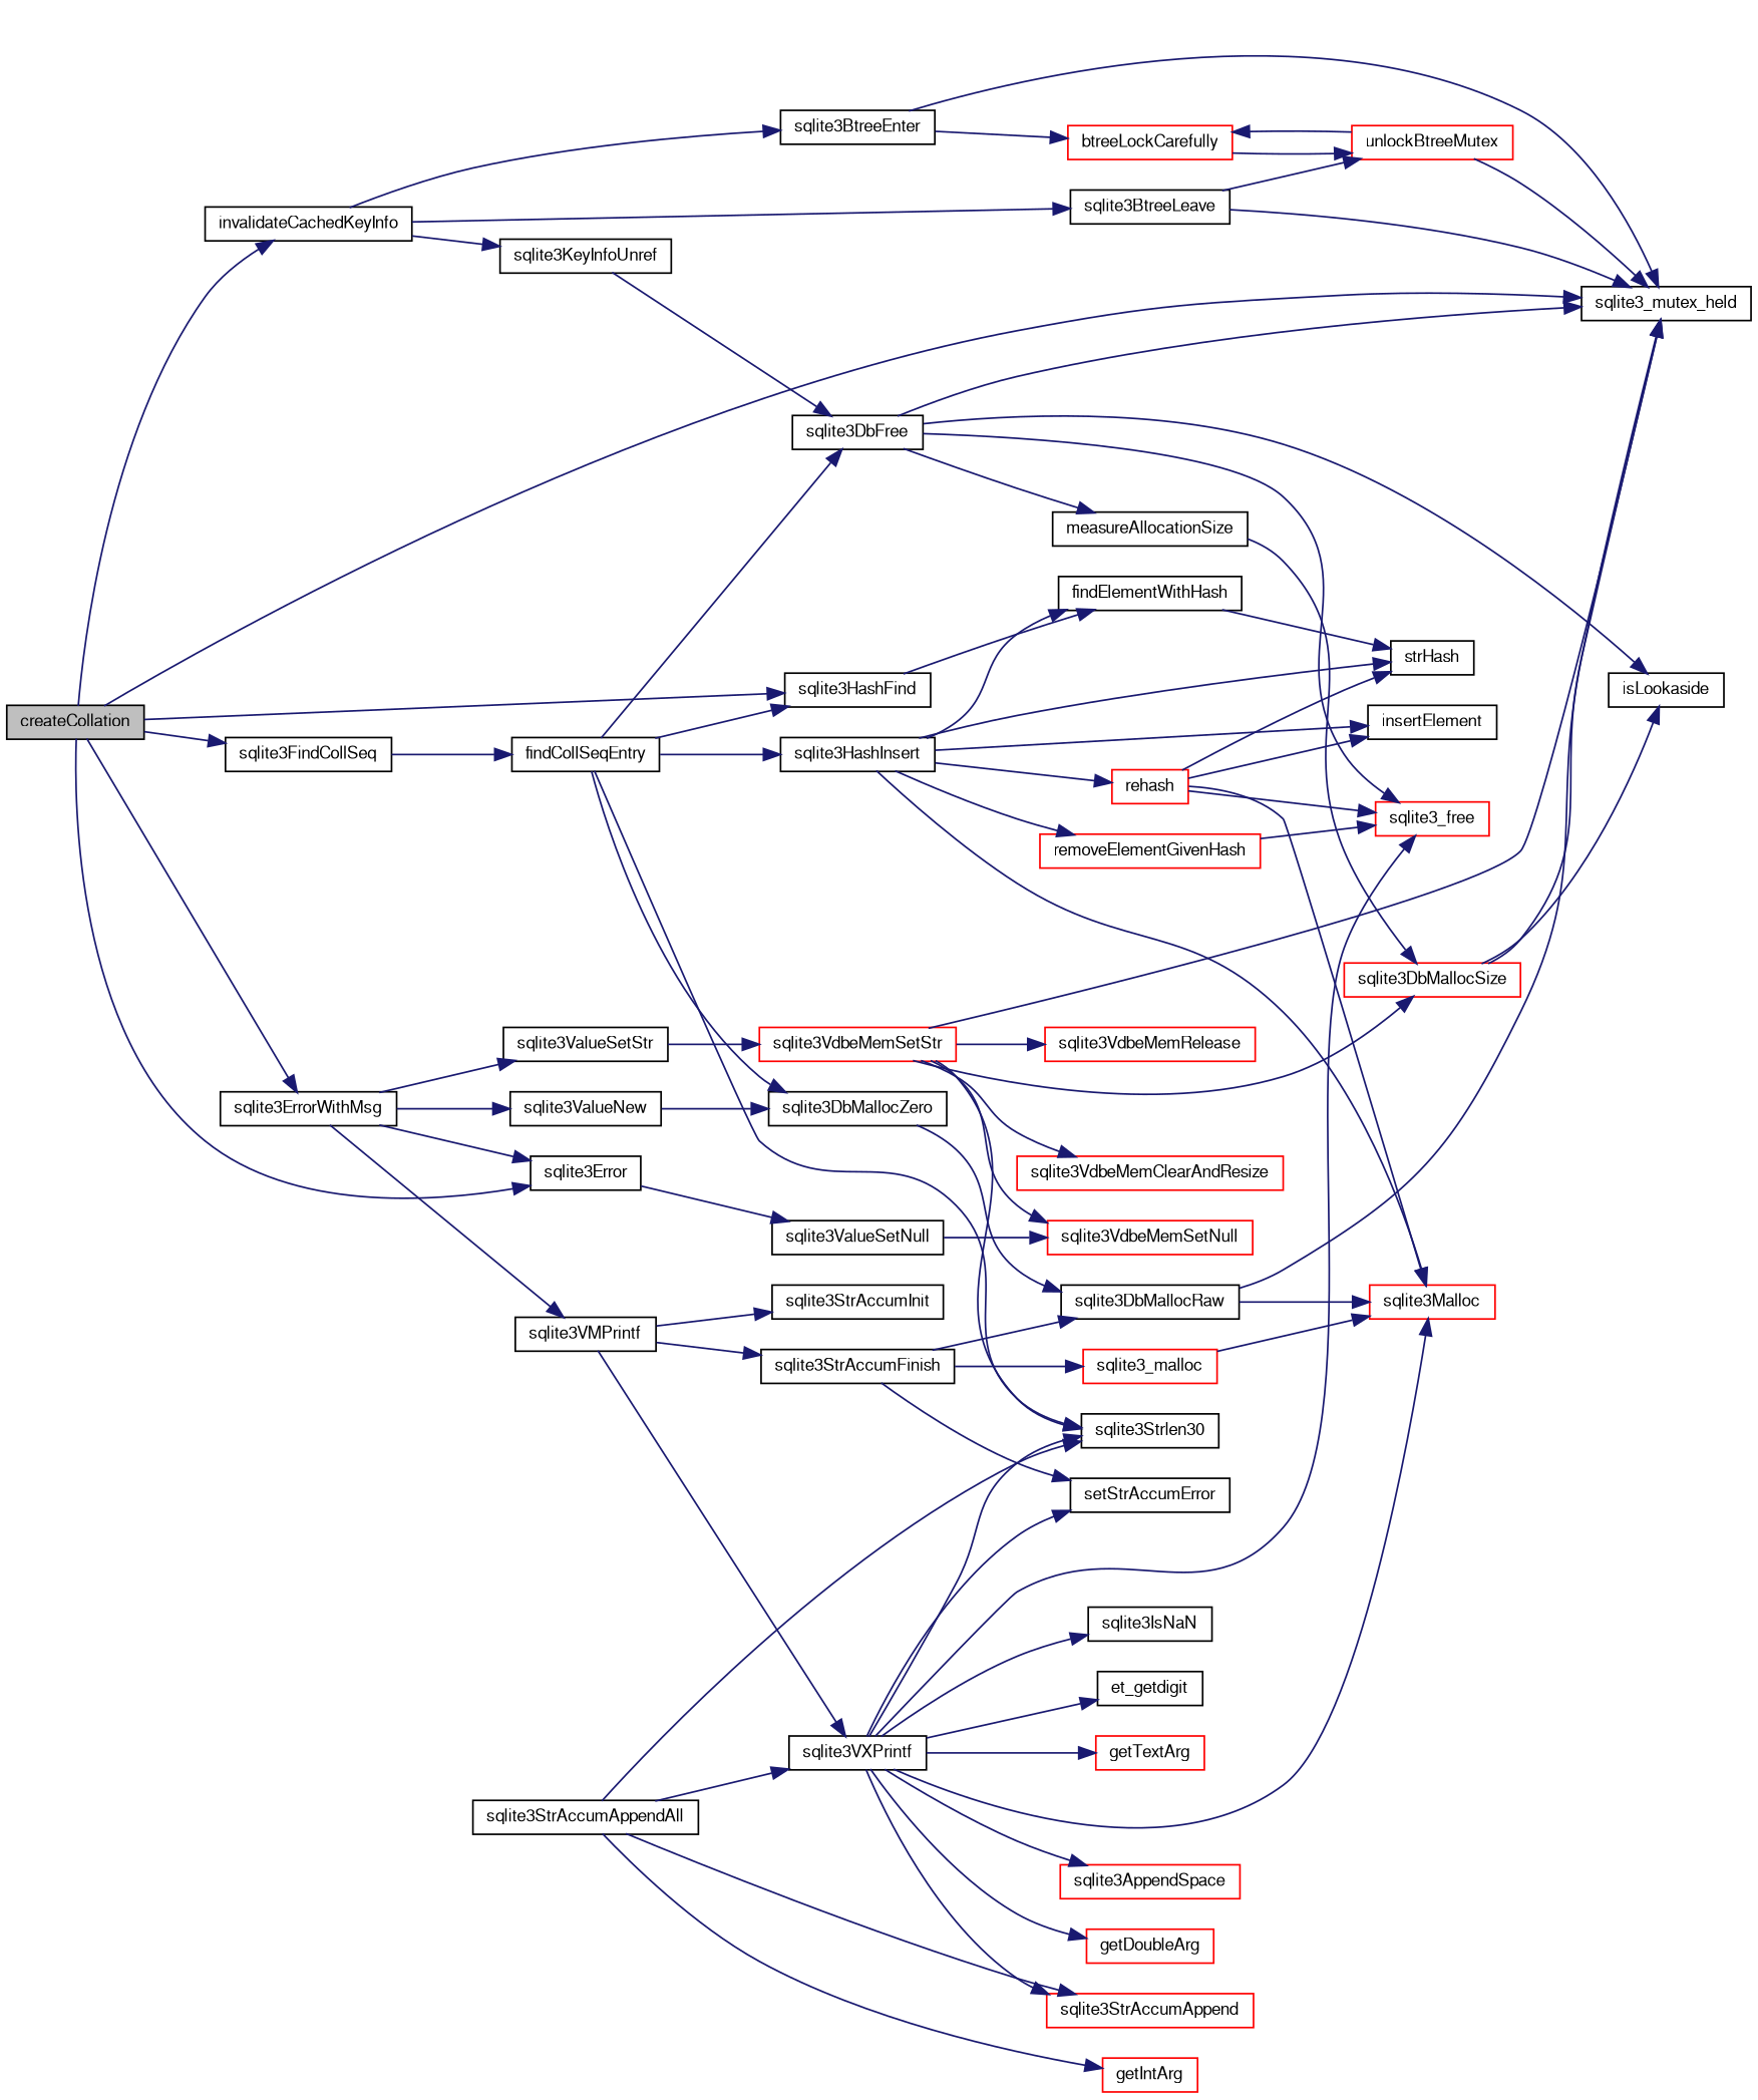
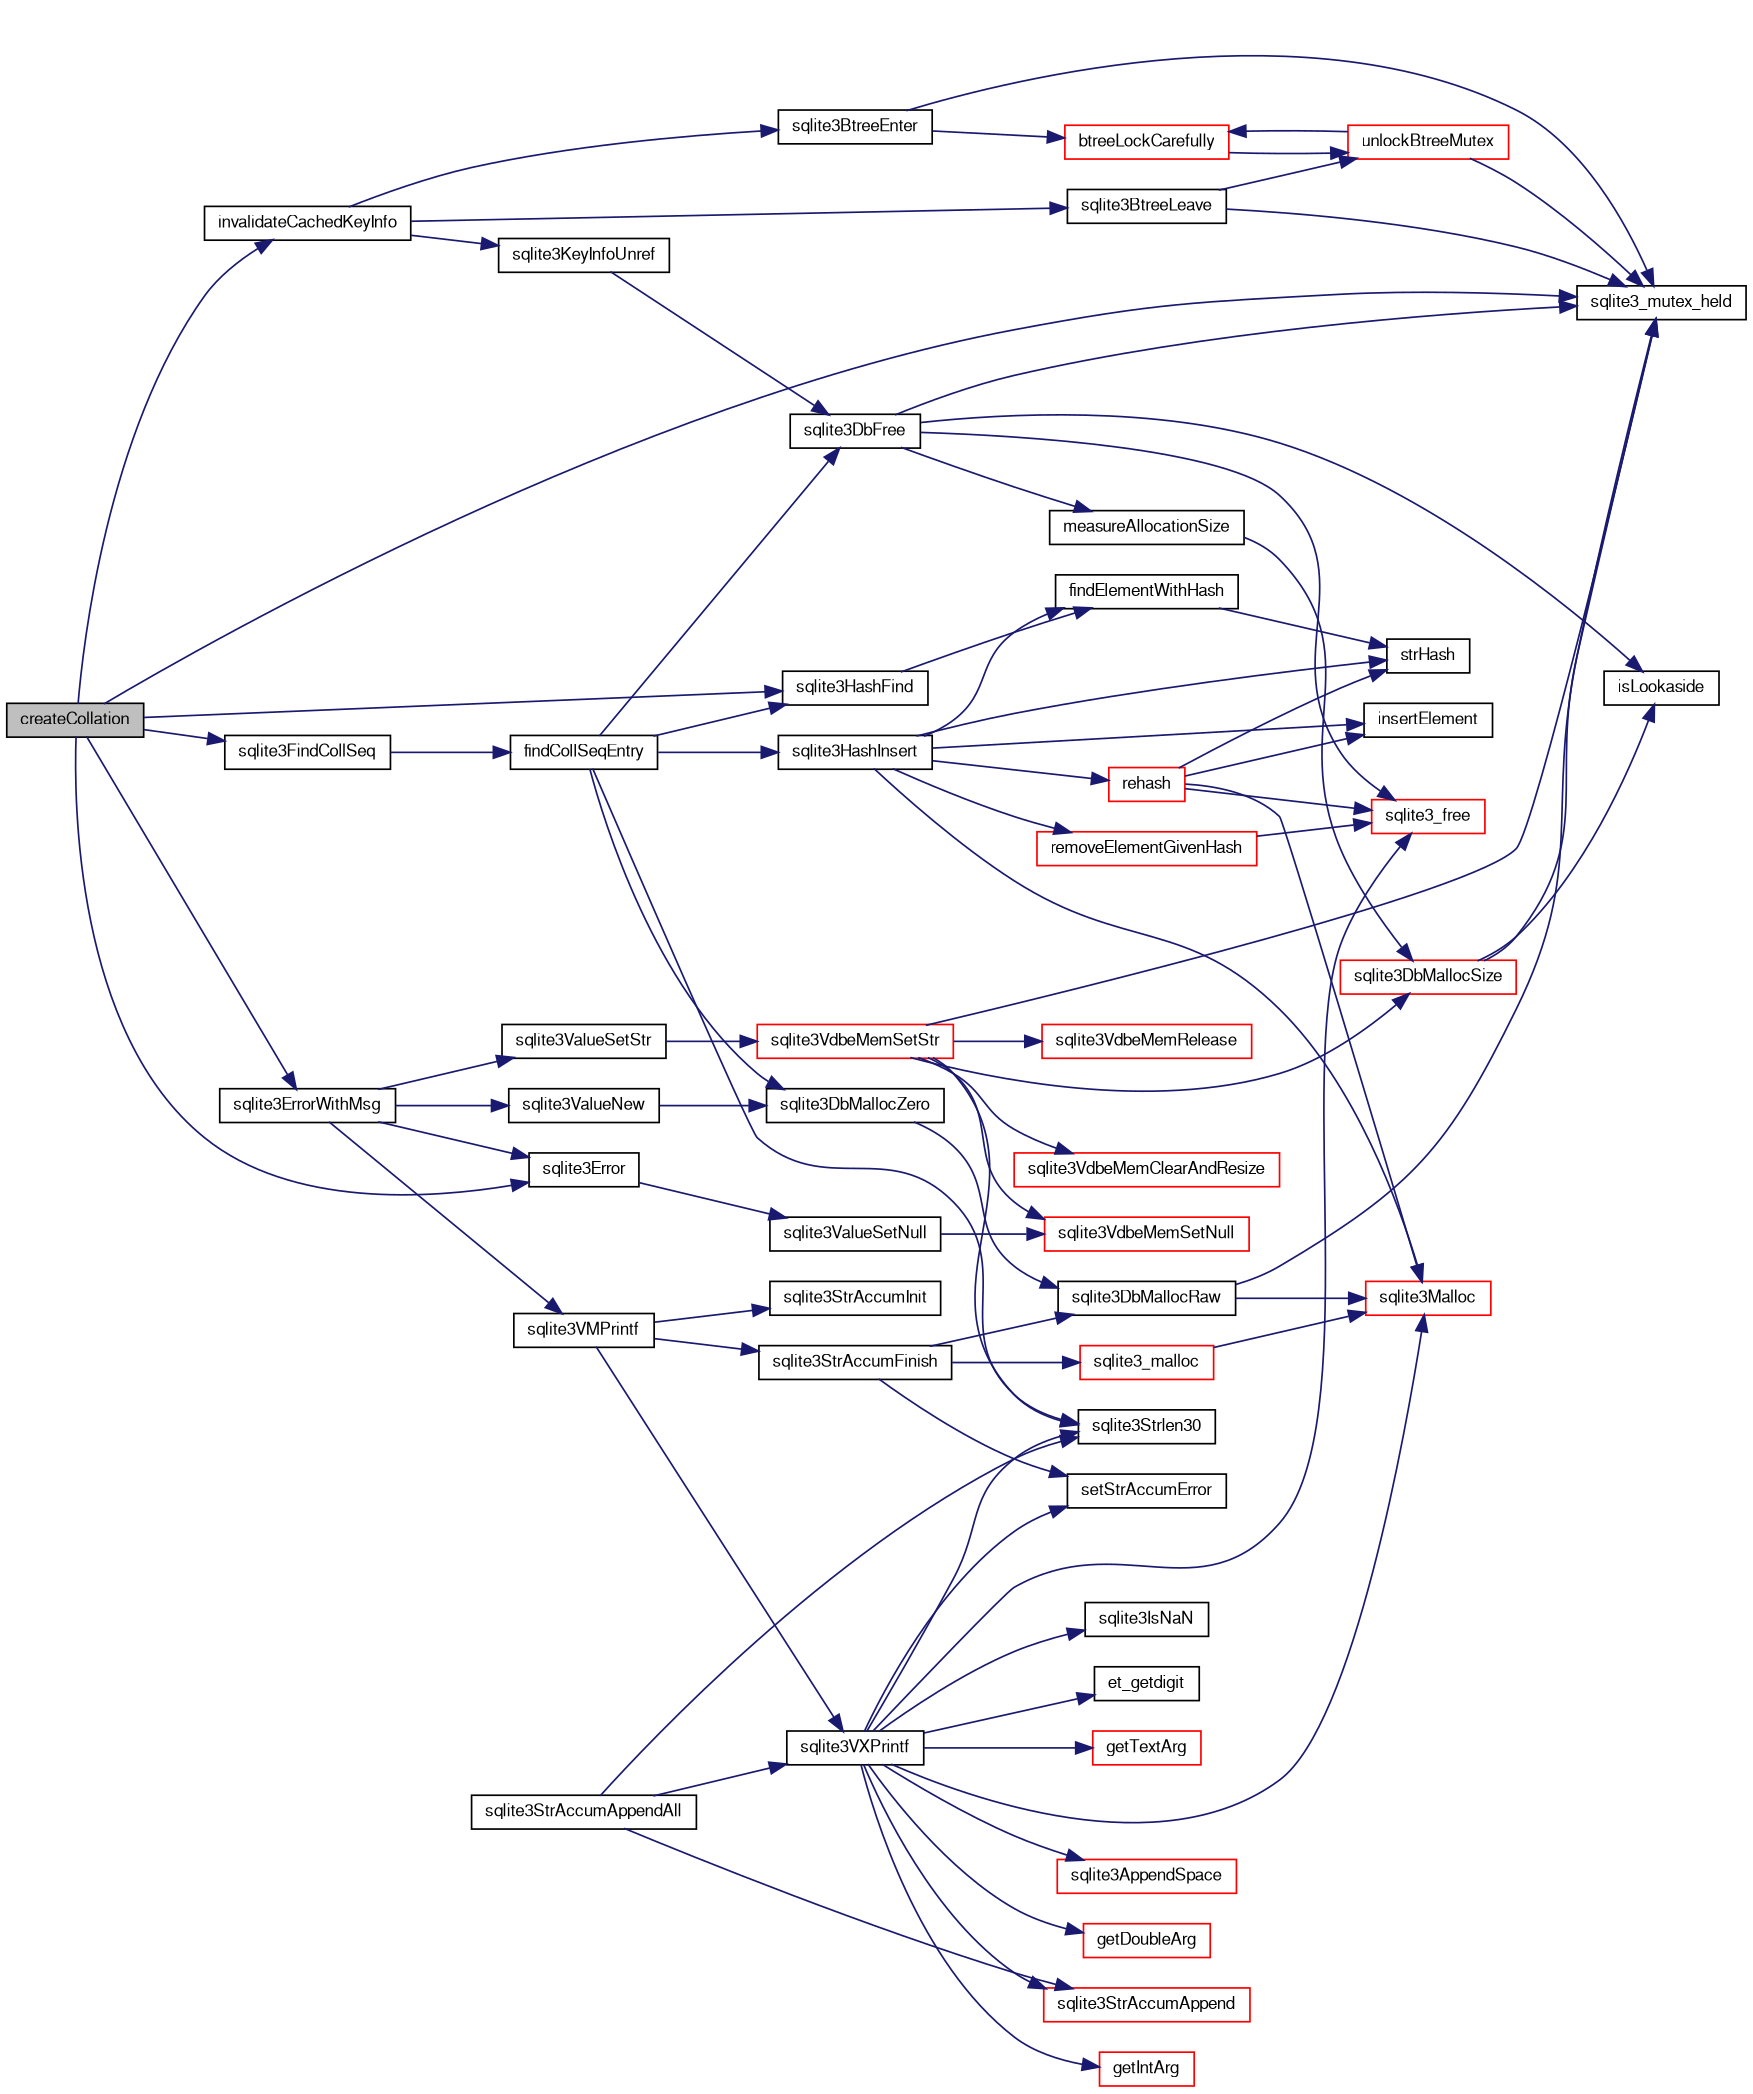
  digraph {
    rankdir=LR
    node [color=black fillcolor=white fontname=FreeSans fontsize=10 shape=record style=filled]
    edge [color=midnightblue fontname=FreeSans fontsize=10 labelfontname=FreeSans labelfontsize=10 style=solid]
    n1 [fillcolor=grey75 fontcolor=black height=0.2 label=createCollation width=0.4]
    n2 [height=0.2 label=sqlite3_mutex_held width=0.4]
    n3 [height=0.2 label=sqlite3FindCollSeq width=0.4]
    n4 [height=0.2 label=sqlite3HashFind width=0.4]
    n5 [height=0.2 label=sqlite3ErrorWithMsg width=0.4]
    n6 [height=0.2 label=sqlite3Error width=0.4]
    n7 [height=0.2 label=invalidateCachedKeyInfo width=0.4]
    n8 [height=0.2 label=findCollSeqEntry width=0.4]
    n9 [height=0.2 label=findElementWithHash width=0.4]
    n10 [height=0.2 label=sqlite3ValueNew width=0.4]
    n11 [height=0.2 label=sqlite3VMPrintf width=0.4]
    n12 [height=0.2 label=sqlite3ValueSetStr width=0.4]
    n13 [height=0.2 label=sqlite3ValueSetNull width=0.4]
    n14 [height=0.2 label=sqlite3BtreeEnter width=0.4]
    n15 [height=0.2 label=sqlite3KeyInfoUnref width=0.4]
    n16 [height=0.2 label=sqlite3BtreeLeave width=0.4]
    n17 [height=0.2 label=sqlite3Strlen30 width=0.4]
    n18 [height=0.2 label=sqlite3DbMallocZero width=0.4]
    n19 [height=0.2 label=sqlite3HashInsert width=0.4]
    n20 [height=0.2 label=sqlite3DbFree width=0.4]
    n21 [height=0.2 label=sqlite3DbMallocRaw width=0.4]
    n22 [height=0.2 label=strHash width=0.4]
    n23 [color=red height=0.2 label=sqlite3Malloc width=0.4]
    n24 [color=red height=0.2 label=removeElementGivenHash width=0.4]
    n25 [color=red height=0.2 label=rehash width=0.4]
    n26 [height=0.2 label=insertElement width=0.4]
    n27 [color=red height=0.2 label=sqlite3_free width=0.4]
    n28 [height=0.2 label=measureAllocationSize width=0.4]
    n29 [height=0.2 label=isLookaside width=0.4]
    n30 [color=red height=0.2 label=sqlite3DbMallocSize width=0.4]
    n31 [height=0.2 label=sqlite3StrAccumInit width=0.4]
    n32 [height=0.2 label=sqlite3VXPrintf width=0.4]
    n33 [height=0.2 label=sqlite3StrAccumFinish width=0.4]
    n34 [color=red height=0.2 label=sqlite3VdbeMemSetStr width=0.4]
    n35 [color=red height=0.2 label=sqlite3VdbeMemSetNull width=0.4]
    n36 [color=red height=0.2 label=sqlite3StrAccumAppend width=0.4]
    n37 [color=red height=0.2 label=getIntArg width=0.4]
    n38 [height=0.2 label=setStrAccumError width=0.4]
    n39 [color=red height=0.2 label=getDoubleArg width=0.4]
    n40 [height=0.2 label=sqlite3IsNaN width=0.4]
    n41 [height=0.2 label=et_getdigit width=0.4]
    n42 [color=red height=0.2 label=getTextArg width=0.4]
    n43 [color=red height=0.2 label=sqlite3AppendSpace width=0.4]
    n44 [color=red height=0.2 label=sqlite3_malloc width=0.4]
    n45 [height=0.2 label=sqlite3StrAccumAppendAll width=0.4]
    n46 [color=red height=0.2 label=sqlite3VdbeMemClearAndResize width=0.4]
    n47 [color=red height=0.2 label=sqlite3VdbeMemRelease width=0.4]
    n48 [color=red height=0.2 label=btreeLockCarefully width=0.4]
    n49 [color=red height=0.2 label=unlockBtreeMutex width=0.4]
    n1 -> n2
    n1 -> n3
    n1 -> n4
    n1 -> n5
    n1 -> n6
    n1 -> n7
    n3 -> n8
    n4 -> n9
    n5 -> n6
    n5 -> n10
    n5 -> n11
    n5 -> n12
    n6 -> n13
    n7 -> n14
    n7 -> n15
    n7 -> n16
    n8 -> n4
    n8 -> n17
    n8 -> n18
    n8 -> n19
    n8 -> n20
    n9 -> n22
    n10 -> n18
    n11 -> n31
    n11 -> n32
    n11 -> n33
    n12 -> n34
    n13 -> n35
    n14 -> n2
    n14 -> n48
    n15 -> n20
    n16 -> n2
    n16 -> n49
    n18 -> n21
    n19 -> n9
    n19 -> n22
    n19 -> n23
    n19 -> n24
    n19 -> n25
    n19 -> n26
    n20 -> n2
    n20 -> n27
    n20 -> n28
    n20 -> n29
    n21 -> n2
    n21 -> n23
    n24 -> n27
    n25 -> n22
    n25 -> n23
    n25 -> n26
    n25 -> n27
    n28 -> n30
    n30 -> n2
    n30 -> n29
    n32 -> n17
    n32 -> n23
    n32 -> n27
    n32 -> n36
-   n45 -> n37
+   n32 -> n37
    n32 -> n38
    n32 -> n39
    n32 -> n40
    n32 -> n41
    n32 -> n42
    n32 -> n43
    n33 -> n21
    n33 -> n38
    n33 -> n44
    n34 -> n2
    n34 -> n17
    n34 -> n30
    n34 -> n35
    n34 -> n46
    n34 -> n47
    n44 -> n23
    n45 -> n17
    n45 -> n32
    n45 -> n36
    n48 -> n49
    n49 -> n2
    n49 -> n48
  }
